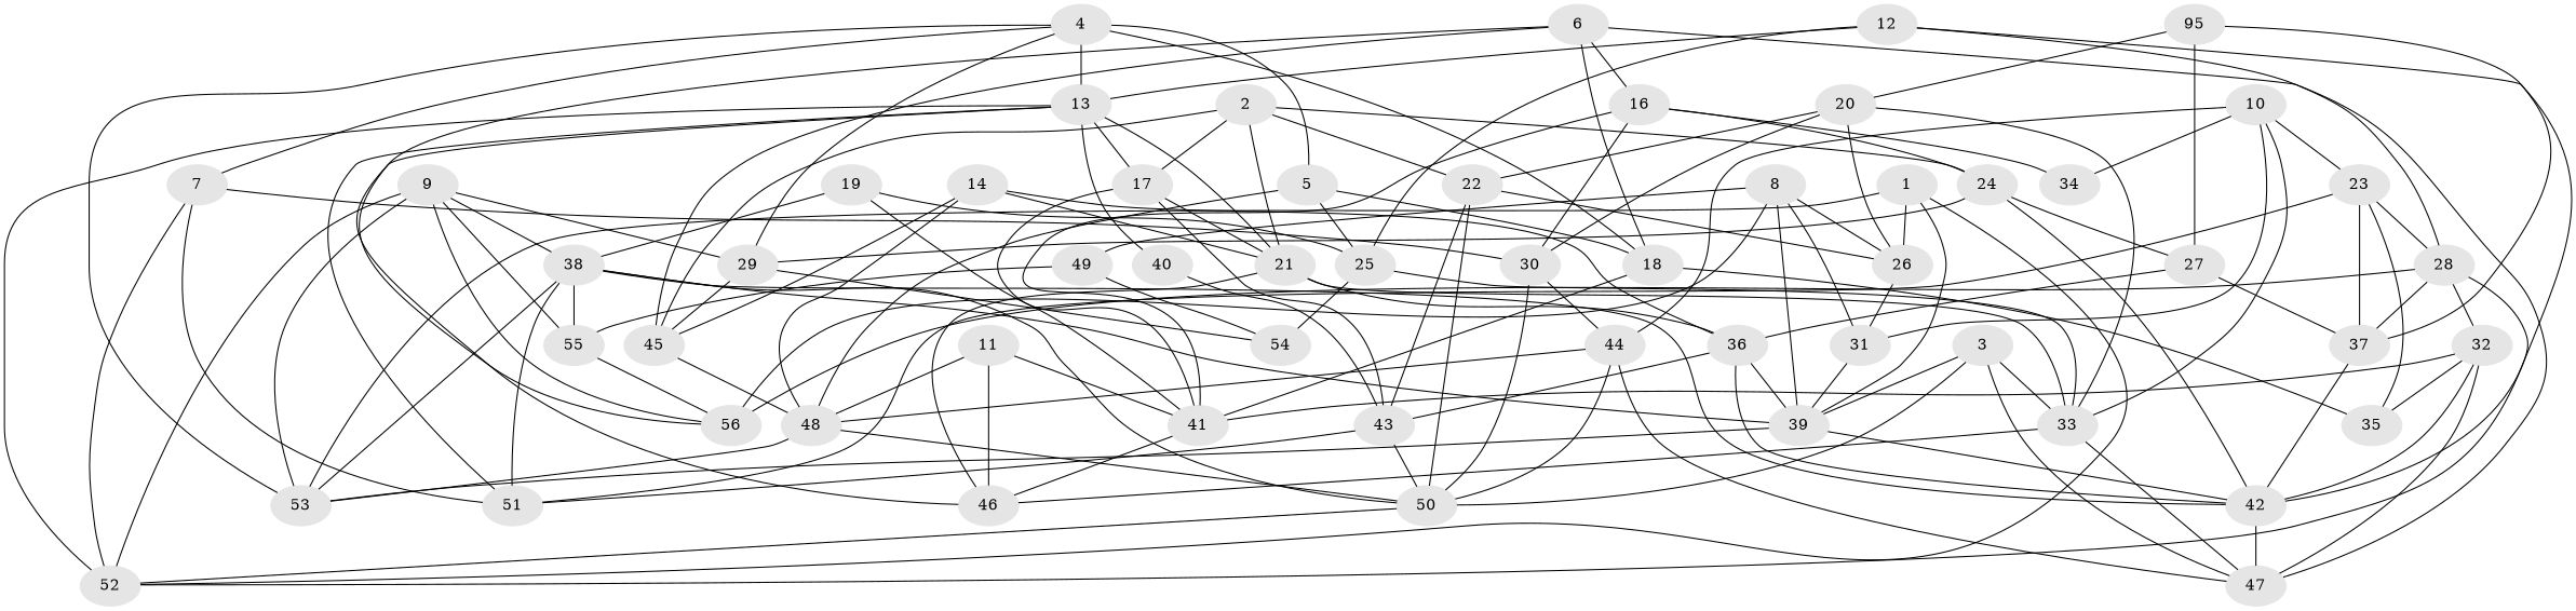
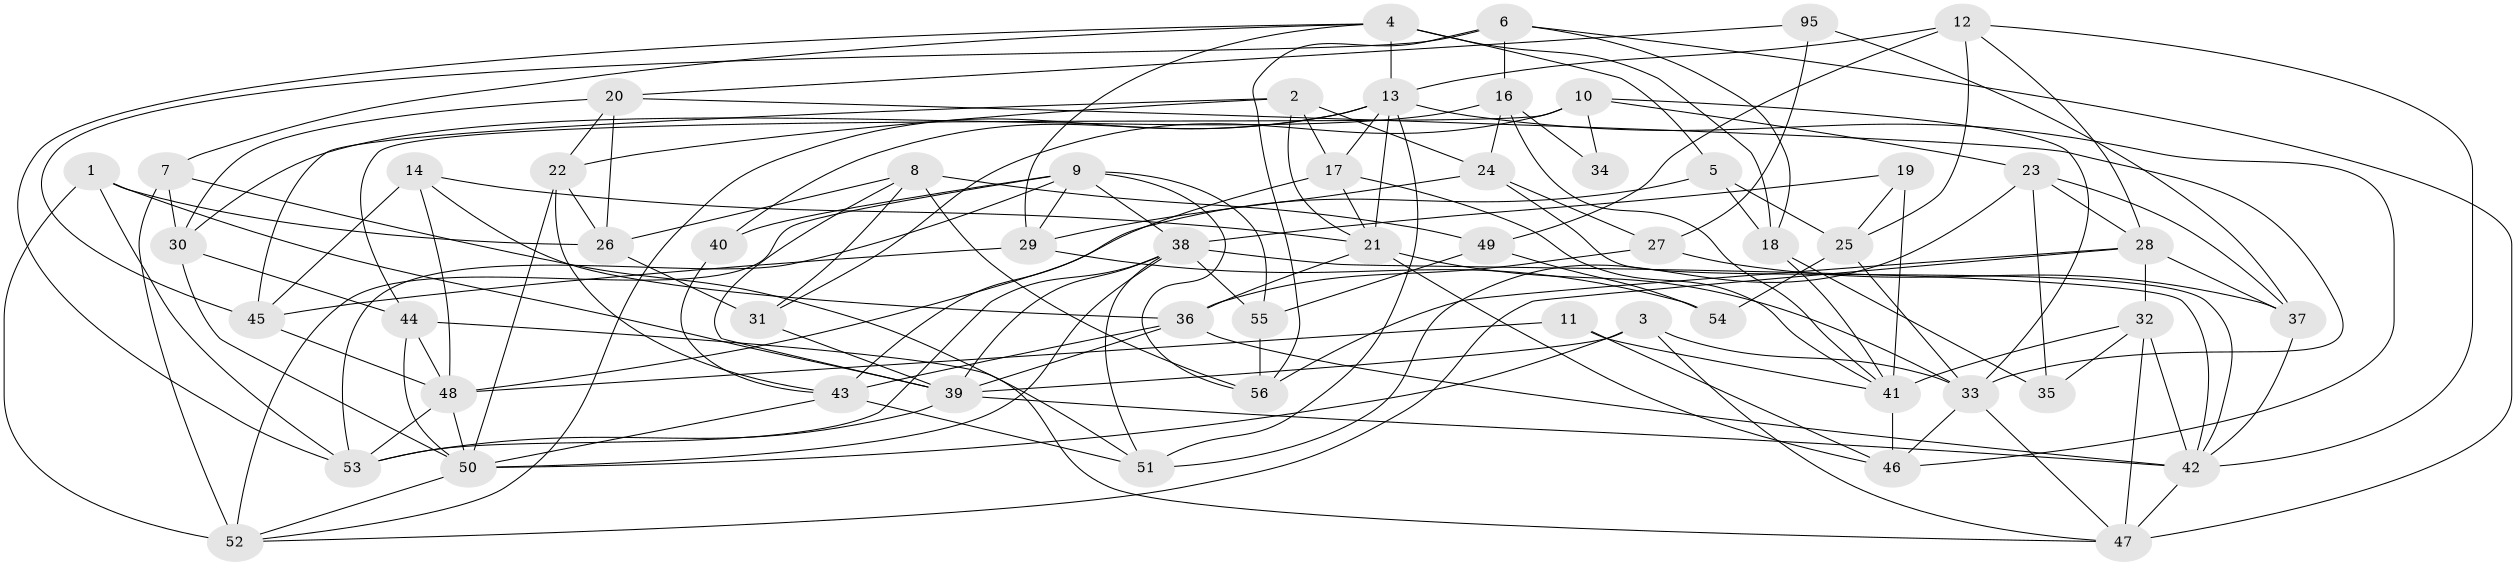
  graph {
    node [color=gray90 style=filled]
    edge [weight=1.0]
    1
    26
    39
    52
    53
    31
    42
    2
    17
    21
    24
    45
    22
    41
    43
    33
    46
    36
    29
    27
    48
    3
    47
    50
    4
    5
    7
    13
    18
    25
    30
    51
    40
    35
    54
    6
    16
    56
    34
    44
    38
    55
    8
    49
    9
    10
    23
    28
    37
    11
    12
    32
    14
    n54 [label=95]
    20
    19
    1 -- 26
    1 -- 39
    1 -- 52
    1 -- 53
    26 -- 31
    39 -- 53
    39 -- 42
    31 -- 39
    42 -- 47
    2 -- 17
    2 -- 21
    2 -- 24
    2 -- 45
    2 -- 22
    17 -- 21
    17 -- 41
    17 -- 43 [weight=2.0]
    21 -- 33
    21 -- 46
    21 -- 36
    24 -- 42
    24 -- 29
    24 -- 27
    45 -- 48
    22 -- 26
    22 -- 43
    22 -- 50
    41 -- 46
    43 -- 50
    43 -- 51
    33 -- 46
    33 -- 47
    36 -- 39
    36 -- 42
    36 -- 43
    29 -- 45
    29 -- 54 [weight=2.0]
    27 -- 36
    27 -- 37
    48 -- 53
    48 -- 50
    3 -- 39
    3 -- 33
    3 -- 47
    3 -- 50
    50 -- 52
    4 -- 53 [weight=2.0]
    4 -- 29
    4 -- 5 [weight=3.0]
    4 -- 7
    4 -- 13
    4 -- 18
    5 -- 48
    5 -- 18 [weight=2.0]
    5 -- 25 [weight=2.0]
    7 -- 52
    7 -- 30 [weight=2.0]
    7 -- 51
    13 -- 52
    13 -- 17
    13 -- 21 [weight=2.0]
    13 -- 46 [weight=2.0]
    13 -- 51
    13 -- 40
    18 -- 41
    18 -- 35 [weight=2.0]
    25 -- 33
    25 -- 54
    30 -- 50
    30 -- 44
    40 -- 43
    6 -- 45
    6 -- 47
    6 -- 18
    6 -- 16
    6 -- 56
    16 -- 24
    16 -- 41
    16 -- 30
    16 -- 34
    44 -- 48
    44 -- 47
    44 -- 50
    38 -- 39 [weight=2.0]
    38 -- 53
    38 -- 42
    38 -- 50
    38 -- 51
    38 -- 55
    55 -- 56
    8 -- 26
    8 -- 39
    8 -- 31
    8 -- 56 [weight=2.0]
    8 -- 49 [weight=2.0]
    49 -- 54
    49 -- 55
    9 -- 52 [weight=2.0]
    9 -- 53
    9 -- 29
+   9 -- 40
    9 -- 56
    9 -- 38
    9 -- 55
    10 -- 31
    10 -- 33
    10 -- 34
    10 -- 44 [weight=2.0]
    10 -- 23
    23 -- 51
    23 -- 35
    23 -- 28
    23 -- 37
    28 -- 52
    28 -- 56 [weight=2.0]
    28 -- 37
    28 -- 32
    37 -- 42
    11 -- 41
    11 -- 46 [weight=2.0]
    11 -- 48
    12 -- 42
    12 -- 13
    12 -- 25
+   12 -- 49
    12 -- 28
    32 -- 42
    32 -- 41 [weight=2.0]
    32 -- 47 [weight=2.0]
    32 -- 35
    14 -- 21
    14 -- 45
    14 -- 36
    14 -- 48
    n54 -- 27
    n54 -- 37
    n54 -- 20
    20 -- 26
    20 -- 22
    20 -- 33
    20 -- 30
    19 -- 41
    19 -- 25
    19 -- 38
  }
